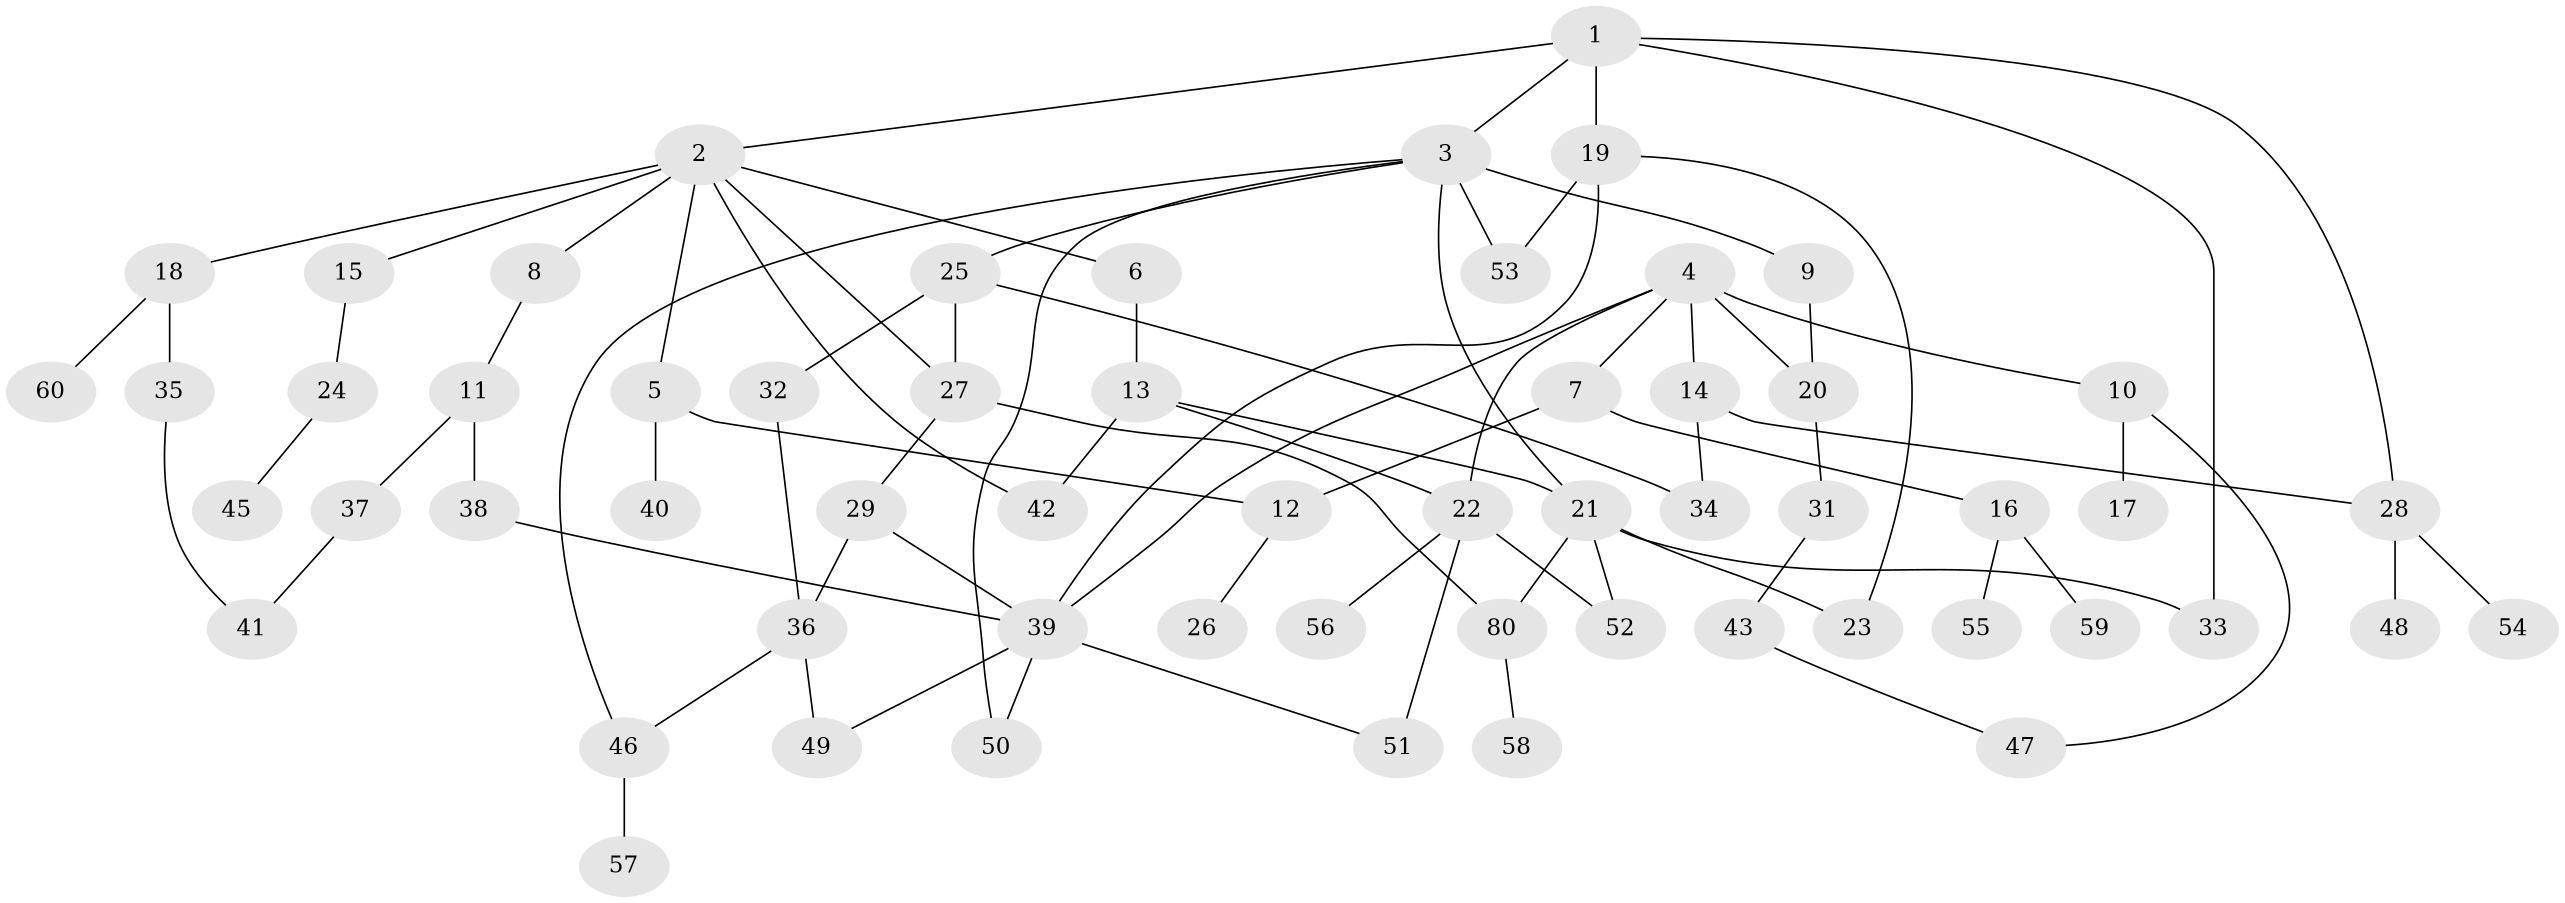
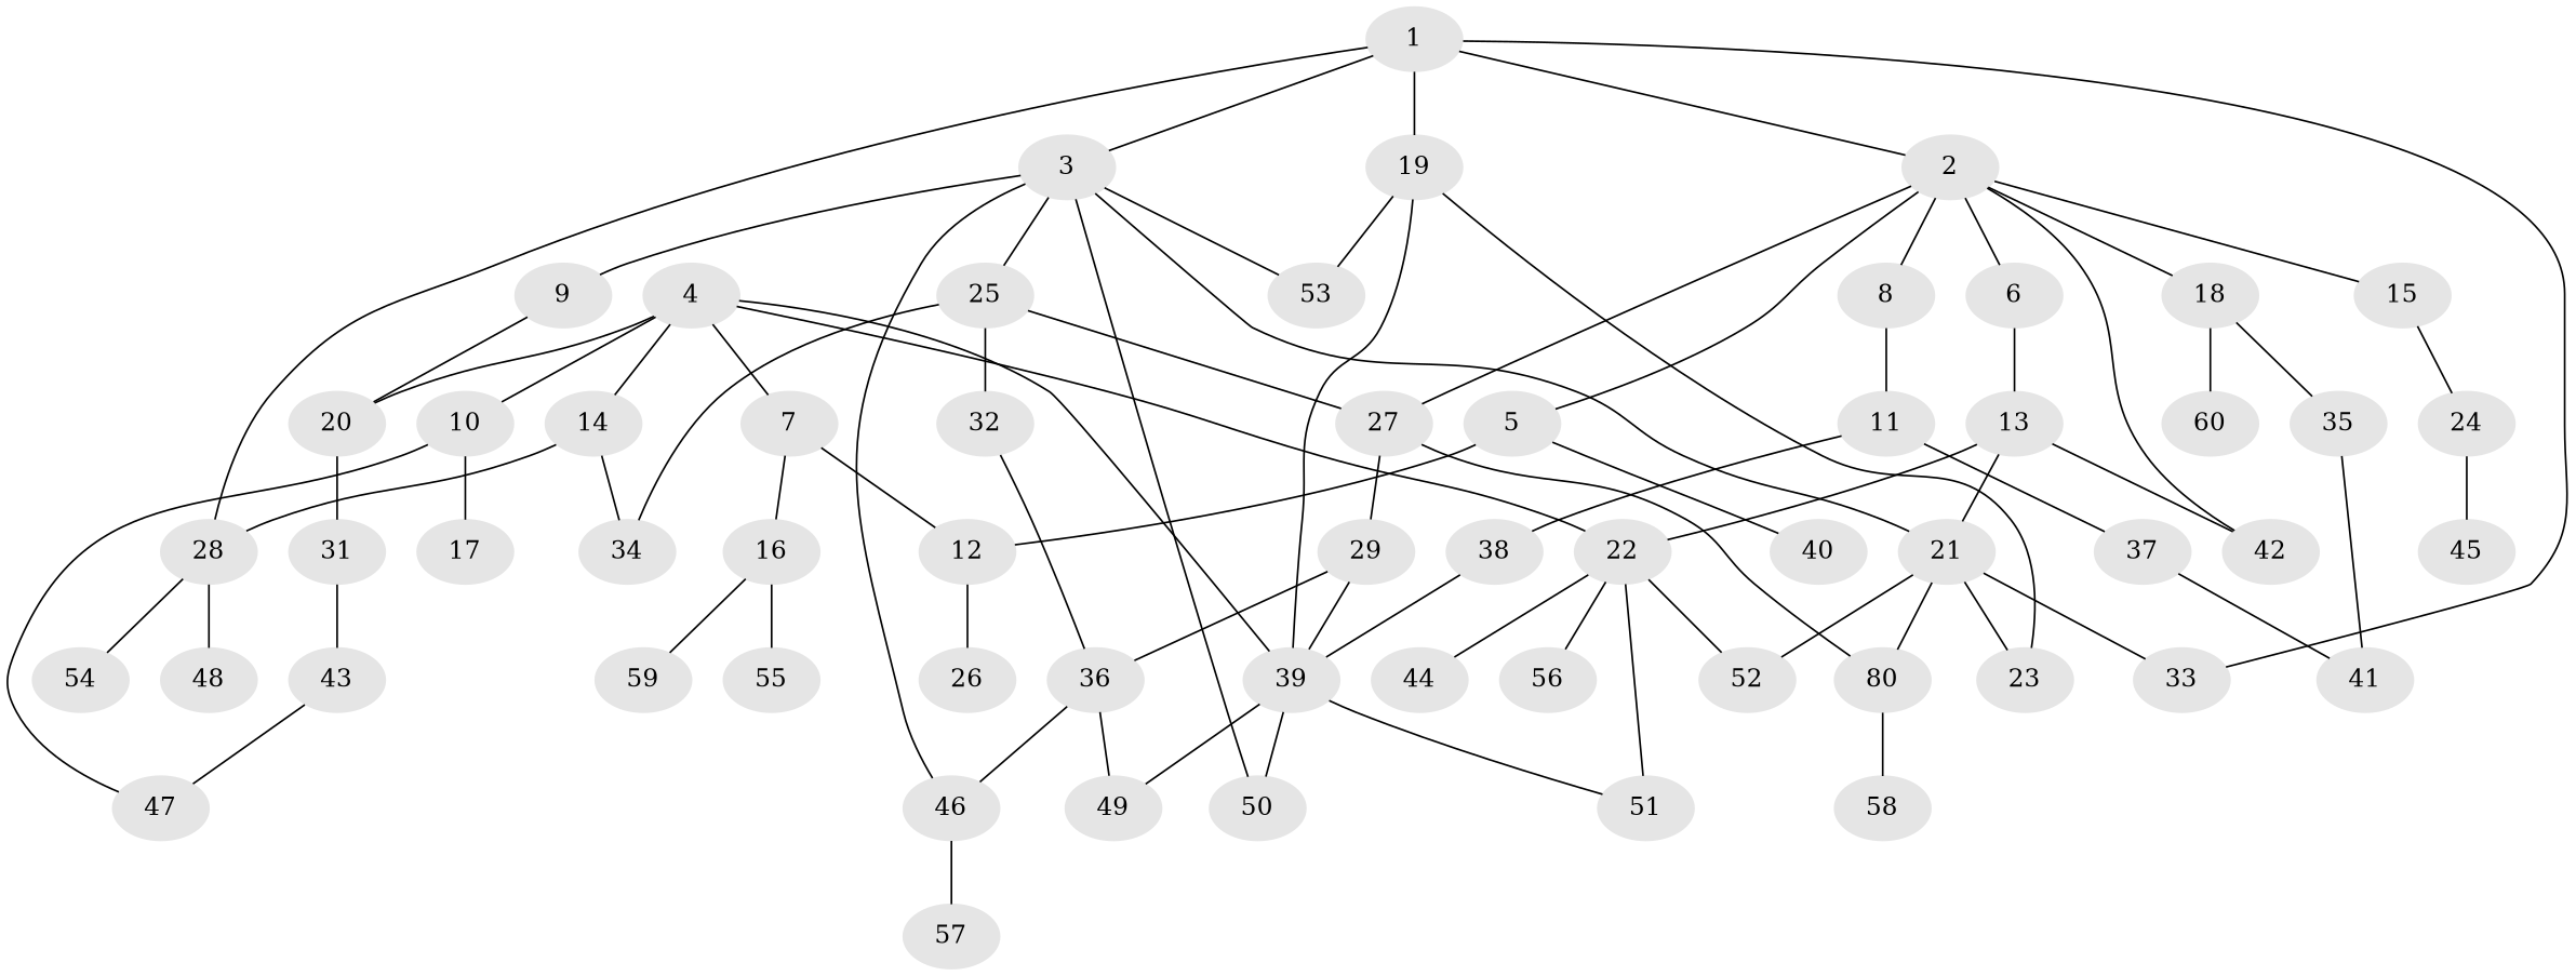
  graph {
    node [color=gray90 style=filled]
    edge [weight=1.0]
    1
    2
    3
    19
    28
    33
    5
    6
    8
    15
    18
    27
    42
    9
    21
    25
    46
    50
    53
    39
    23
    48
    54
    12
    40
    13
    11
    24
    35
    60
    n31 [label=80]
    29
    4
    7
    10
    14
    20
    22
    52
    34
    32
    57
    16
    17
    47
    31
+   44
    51
    56
    49
    26
    55
    59
    37
    38
    41
    45
    43
    58
    36
    1 -- 2
    1 -- 3
    1 -- 19
    1 -- 28
    1 -- 33
    2 -- 5
    2 -- 6
    2 -- 8
    2 -- 15
    2 -- 18
    2 -- 27
    2 -- 42
    3 -- 9 [weight=2.0]
    3 -- 21
    3 -- 25
    3 -- 46
    3 -- 50
    3 -- 53
    19 -- 53
    19 -- 39
    19 -- 23
    28 -- 48
    28 -- 54
    5 -- 12
    5 -- 40
    6 -- 13
    8 -- 11
    15 -- 24
    18 -- 35
    18 -- 60
    27 -- n31
    27 -- 29
    9 -- 20
    21 -- 33
    21 -- 23
    21 -- n31
    21 -- 52
    25 -- 27
    25 -- 34
    25 -- 32 [weight=2.0]
    46 -- 57
    39 -- 50
    39 -- 51
    39 -- 49
    12 -- 26
    13 -- 42
    13 -- 21
    13 -- 22
    11 -- 37
    11 -- 38
    24 -- 45
    35 -- 41
    n31 -- 58
    29 -- 39
    29 -- 36
    4 -- 39
    4 -- 7
    4 -- 10
    4 -- 14 [weight=2.0]
    4 -- 20
    4 -- 22
    7 -- 12
    7 -- 16
    10 -- 17 [weight=3.0]
    10 -- 47
    14 -- 28
    14 -- 34
    20 -- 31
    22 -- 52
+   22 -- 44
    22 -- 51 [weight=2.0]
    22 -- 56
    32 -- 36
    16 -- 55
    16 -- 59
    31 -- 43 [weight=3.0]
    37 -- 41
    38 -- 39
    43 -- 47
    36 -- 46
    36 -- 49
  }
